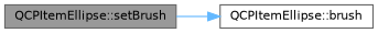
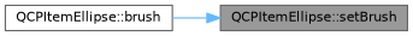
  digraph {
    rankdir=LR
    node [fontname=Helvetica fontsize=10 shape=box style=filled]
    n1 [color=gray40 fillcolor=grey60 fontcolor=black height=0.2 label="QCPItemEllipse::setBrush" width=0.4]
    n2 [color=grey40 fillcolor=white height=0.2 label="QCPItemEllipse::brush" width=0.4]
-   n1 -> n2 [color=steelblue1 fontname=Helvetica fontsize=10 labelfontname=Helvetica labelfontsize=10 style=solid]
+   n2 -> n1 [color=steelblue1 fontname=Helvetica fontsize=10 labelfontname=Helvetica labelfontsize=10 style=solid]
  }
